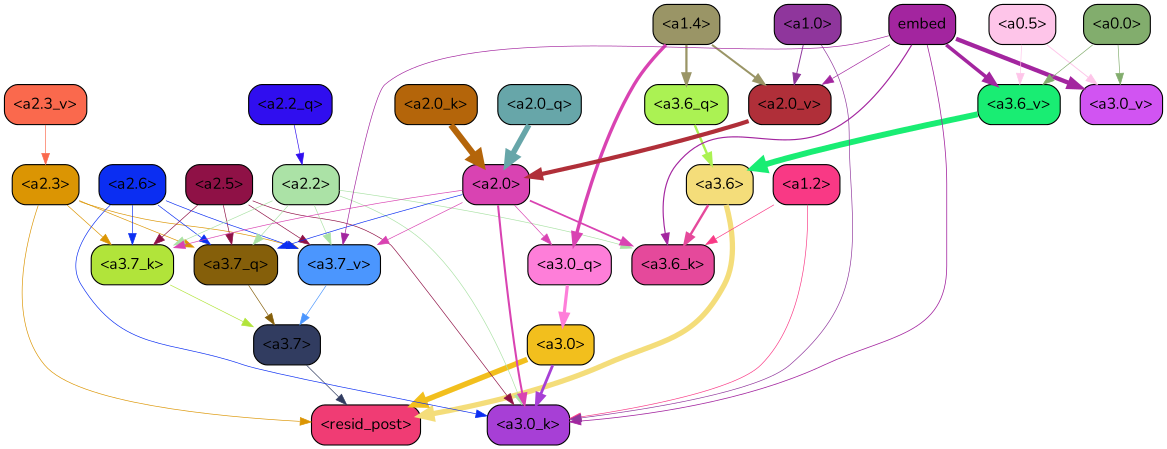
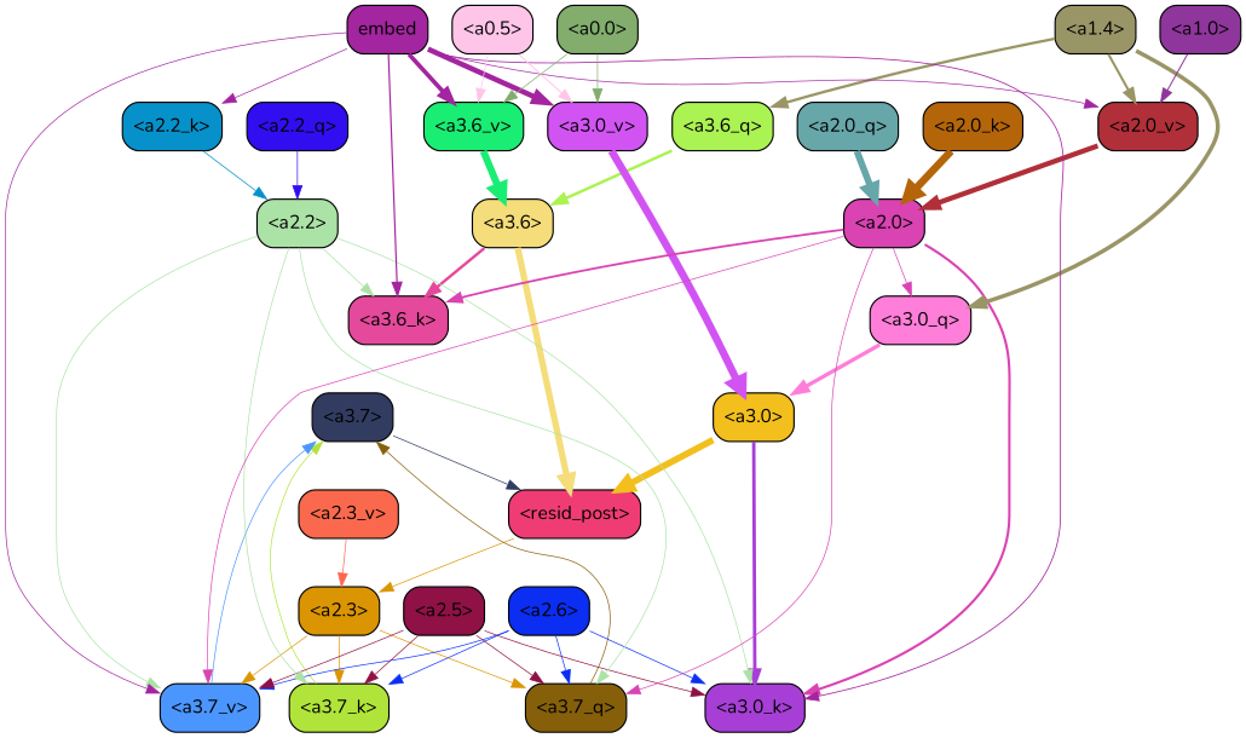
  strict digraph {
    fontname=Nunito
    splines=true
    node [color=black fontname=Nunito shape=box style="filled, rounded"]
    edge [color="#a3259f" fontname=Nunito penwidth=0.6]
    "<a3.7>" [fillcolor="#313c60"]
    "<resid_post>" [fillcolor="#f03c74"]
    "<a3.6>" [fillcolor="#f4dd7a"]
    "<a3.6_k>" [fillcolor="#e5499b"]
    "<a3.0>" [fillcolor="#f2bf1d"]
    "<a3.0_k>" [fillcolor="#a73fd6"]
    "<a2.3>" [fillcolor="#db9503"]
    "<a3.7_q>" [fillcolor="#855f0a"]
    "<a3.7_k>" [fillcolor="#b1e43a"]
    "<a3.7_v>" [fillcolor="#4b96fe"]
    "<a3.6_q>" [fillcolor="#abf253"]
    "<a3.0_q>" [fillcolor="#fe7ed9"]
    "<a3.6_v>" [fillcolor="#19ed73"]
    "<a3.0_v>" [fillcolor="#d154f2"]
    "<a2.6>" [fillcolor="#0b2ef2"]
    "<a2.5>" [fillcolor="#8f1146"]
    "<a2.2>" [fillcolor="#abe2a6"]
    "<a2.0>" [fillcolor="#d943b2"]
    "<a1.4>" [fillcolor="#9a9566"]
    "<a2.0_v>" [fillcolor="#b02f39"]
-   "<a1.2>" [fillcolor="#f93985"]
    embed [fillcolor="#a3259f"]
+   "<a2.2_k>" [fillcolor="#0691ca"]
    "<a1.0>" [fillcolor="#8f369c"]
    "<a0.5>" [fillcolor="#fec5e9"]
    "<a0.0>" [fillcolor="#82ad6d"]
    "<a2.2_q>" [fillcolor="#300eef"]
    "<a2.0_q>" [fillcolor="#67a6a9"]
    "<a2.0_k>" [fillcolor="#b4650a"]
    "<a2.3_v>" [fillcolor="#fa694d"]
    "<a3.7>" -> "<resid_post>" [color="#313c60"]
    "<a3.6>" -> "<resid_post>" [color="#f4dd7a" penwidth=4.751592040061951]
    "<a3.6>" -> "<a3.6_k>" [color="#e5499b" penwidth=2.13908451795578]
    "<a3.0>" -> "<resid_post>" [color="#f2bf1d" penwidth=4.904066681861877]
    "<a3.0>" -> "<a3.0_k>" [color="#a73fd6" penwidth=2.520303964614868]
-   "<a2.3>" -> "<resid_post>" [color="#db9503"]
+   "<resid_post>" -> "<a2.3>" [color="#db9503"]
    "<a2.3>" -> "<a3.7_q>" [color="#db9503"]
    "<a2.3>" -> "<a3.7_k>" [color="#db9503"]
    "<a2.3>" -> "<a3.7_v>" [color="#db9503"]
    "<a3.7_q>" -> "<a3.7>" [color="#855f0a"]
    "<a3.7_k>" -> "<a3.7>" [color="#b1e43a"]
    "<a3.7_v>" -> "<a3.7>" [color="#4b96fe"]
    "<a3.6_q>" -> "<a3.6>" [color="#abf253" penwidth=2.160832464694977]
    "<a3.0_q>" -> "<a3.0>" [color="#fe7ed9" penwidth=2.870753765106201]
    "<a3.6_v>" -> "<a3.6>" [color="#19ed73" penwidth=5.297133803367615]
+   "<a3.0_v>" -> "<a3.0>" [color="#d154f2" penwidth=5.680712580680847]
    "<a2.6>" -> "<a3.0_k>" [color="#0b2ef2"]
    "<a2.6>" -> "<a3.7_q>" [color="#0b2ef2"]
    "<a2.6>" -> "<a3.7_k>" [color="#0b2ef2"]
    "<a2.6>" -> "<a3.7_v>" [color="#0b2ef2"]
    "<a2.5>" -> "<a3.0_k>" [color="#8f1146"]
    "<a2.5>" -> "<a3.7_q>" [color="#8f1146"]
    "<a2.5>" -> "<a3.7_k>" [color="#8f1146"]
    "<a2.5>" -> "<a3.7_v>" [color="#8f1146"]
    "<a2.2>" -> "<a3.6_k>" [color="#abe2a6"]
    "<a2.2>" -> "<a3.0_k>" [color="#abe2a6"]
    "<a2.2>" -> "<a3.7_q>" [color="#abe2a6"]
    "<a2.2>" -> "<a3.7_k>" [color="#abe2a6"]
    "<a2.2>" -> "<a3.7_v>" [color="#abe2a6"]
    "<a2.0>" -> "<a3.6_k>" [color="#d943b2" penwidth=1.5897698998451233]
    "<a2.0>" -> "<a3.0_k>" [color="#d943b2" penwidth=1.8405593037605286]
-   "<a2.0>" -> "<a3.7_q>" [color="#0b2ef2"]
-   "<a2.0>" -> "<a3.7_k>" [color="#d943b2"]
+   "<a2.0>" -> "<a3.7_q>" [color="#d943b2"]
    "<a2.0>" -> "<a3.7_v>" [color="#d943b2"]
    "<a2.0>" -> "<a3.0_q>" [color="#d943b2"]
    "<a1.4>" -> "<a3.6_q>" [color="#9a9566" penwidth=2.0260728895664215]
-   "<a1.4>" -> "<a3.0_q>" [color="#d943b2" penwidth=3.0185627341270447]
+   "<a1.4>" -> "<a3.0_q>" [color="#9a9566" penwidth=3.0185627341270447]
    "<a1.4>" -> "<a2.0_v>" [color="#9a9566" penwidth=1.7970525026321411]
    "<a2.0_v>" -> "<a2.0>" [color="#b02f39" penwidth=3.781584322452545]
-   "<a1.2>" -> "<a3.6_k>" [color="#f93985"]
-   "<a1.2>" -> "<a3.0_k>" [color="#f93985"]
    embed -> "<a3.6_k>" [penwidth=1.046662151813507]
    embed -> "<a3.0_k>" [penwidth=0.6995279788970947]
    embed -> "<a3.7_v>"
    embed -> "<a3.6_v>" [penwidth=3.1840110421180725]
    embed -> "<a3.0_v>" [penwidth=3.9005755856633186]
    embed -> "<a2.0_v>"
-   "<a1.0>" -> "<a3.0_k>" [color="#8f369c"]
+   embed -> "<a2.2_k>"
+   "<a2.2_k>" -> "<a2.2>" [color="#0691ca" penwidth=0.6304321400821209]
    "<a1.0>" -> "<a2.0_v>" [color="#8f369c" penwidth=0.8836666345596313]
    "<a0.5>" -> "<a3.6_v>" [color="#fec5e9"]
    "<a0.5>" -> "<a3.0_v>" [color="#fec5e9" penwidth=0.8493617177009583]
    "<a0.0>" -> "<a3.6_v>" [color="#82ad6d"]
    "<a0.0>" -> "<a3.0_v>" [color="#82ad6d"]
    "<a2.2_q>" -> "<a2.2>" [color="#300eef"]
    "<a2.0_q>" -> "<a2.0>" [color="#67a6a9" penwidth=5.0040658712387085]
    "<a2.0_k>" -> "<a2.0>" [color="#b4650a" penwidth=5.6445024609565735]
    "<a2.3_v>" -> "<a2.3>" [color="#fa694d"]
  }
